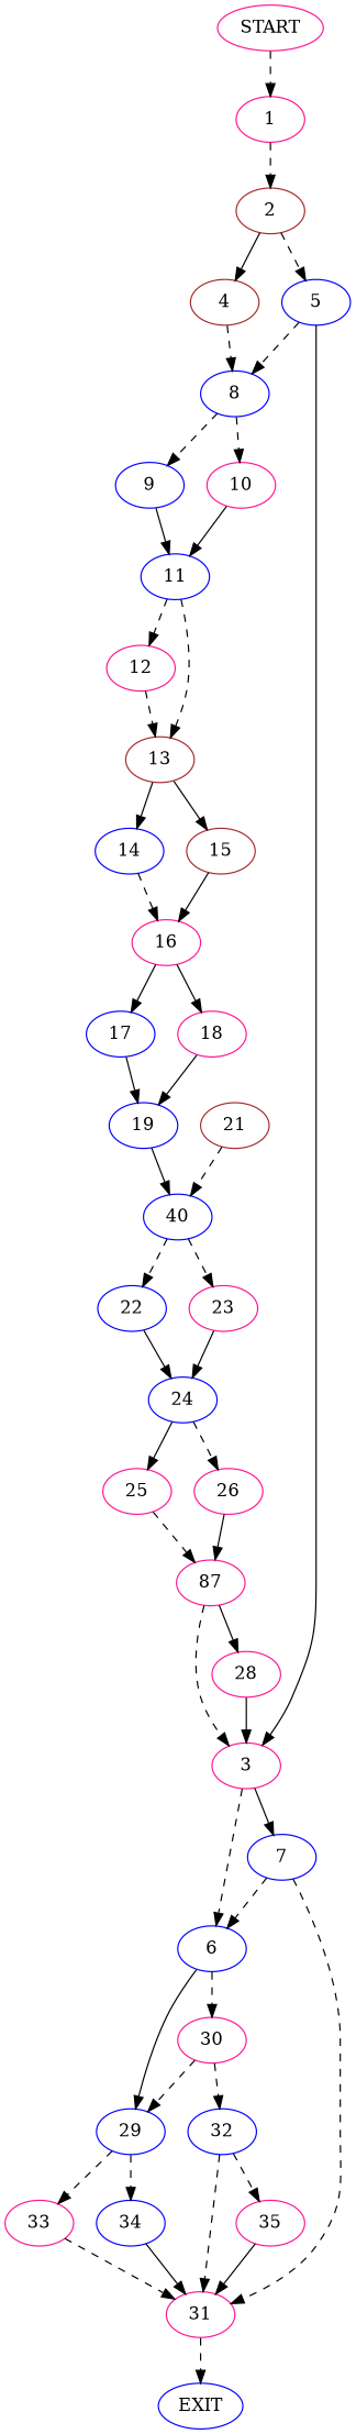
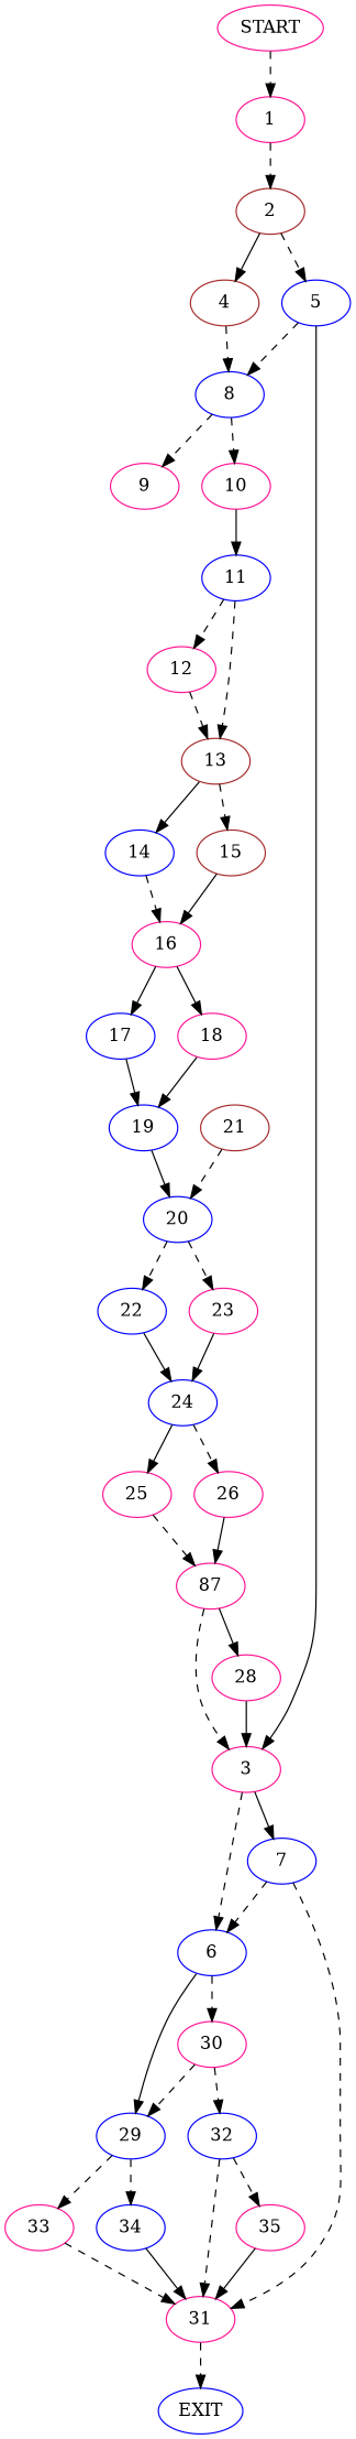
  digraph {
    node [color=deeppink]
    edge [style=dashed]
    n1 [label=START]
    1
    2 [color=brown]
    n4 [color=blue label=EXIT]
    4 [color=brown]
    5 [color=blue]
    3
    6 [color=blue]
    7 [color=blue]
    8 [color=blue]
    29 [color=blue]
    30
    31
-   9 [color=blue]
+   9
    10
    33
    34 [color=blue]
    32 [color=blue]
    11 [color=blue]
    12
    13 [color=brown]
    14 [color=blue]
    15 [color=brown]
    16
    17 [color=blue]
    18
    19 [color=blue]
-   20 [color=blue label=40]
+   20 [color=blue]
    22 [color=blue]
    23
    21 [color=brown]
    24 [color=blue]
    25
    26
    n35 [label=87]
    28
    35
    n1 -> 1
    1 -> 2
    2 -> 4 [style=solid]
    2 -> 5
    4 -> 8
    5 -> 3 [style=solid]
    5 -> 8
    3 -> 6
    3 -> 7 [style=solid]
    6 -> 29 [style=solid]
    6 -> 30
    7 -> 6
    7 -> 31
    8 -> 9
    8 -> 10
    29 -> 33
    29 -> 34
    30 -> 29
    30 -> 32
    31 -> n4
-   9 -> 11 [style=solid]
    10 -> 11 [style=solid]
    33 -> 31
    34 -> 31 [style=solid]
    32 -> 31
    32 -> 35
    11 -> 12
    11 -> 13
    12 -> 13
    13 -> 14 [style=solid]
-   13 -> 15 [style=solid]
+   13 -> 15
    14 -> 16
    15 -> 16 [style=solid]
    16 -> 17 [style=solid]
    16 -> 18 [style=solid]
    17 -> 19 [style=solid]
    18 -> 19 [style=solid]
    19 -> 20 [style=solid]
    20 -> 22
    20 -> 23
    22 -> 24 [style=solid]
    23 -> 24 [style=solid]
    21 -> 20
    24 -> 25 [style=solid]
    24 -> 26
    25 -> n35
    26 -> n35 [style=solid]
    n35 -> 3
    n35 -> 28 [style=solid]
    28 -> 3 [style=solid]
    35 -> 31 [style=solid]
  }
